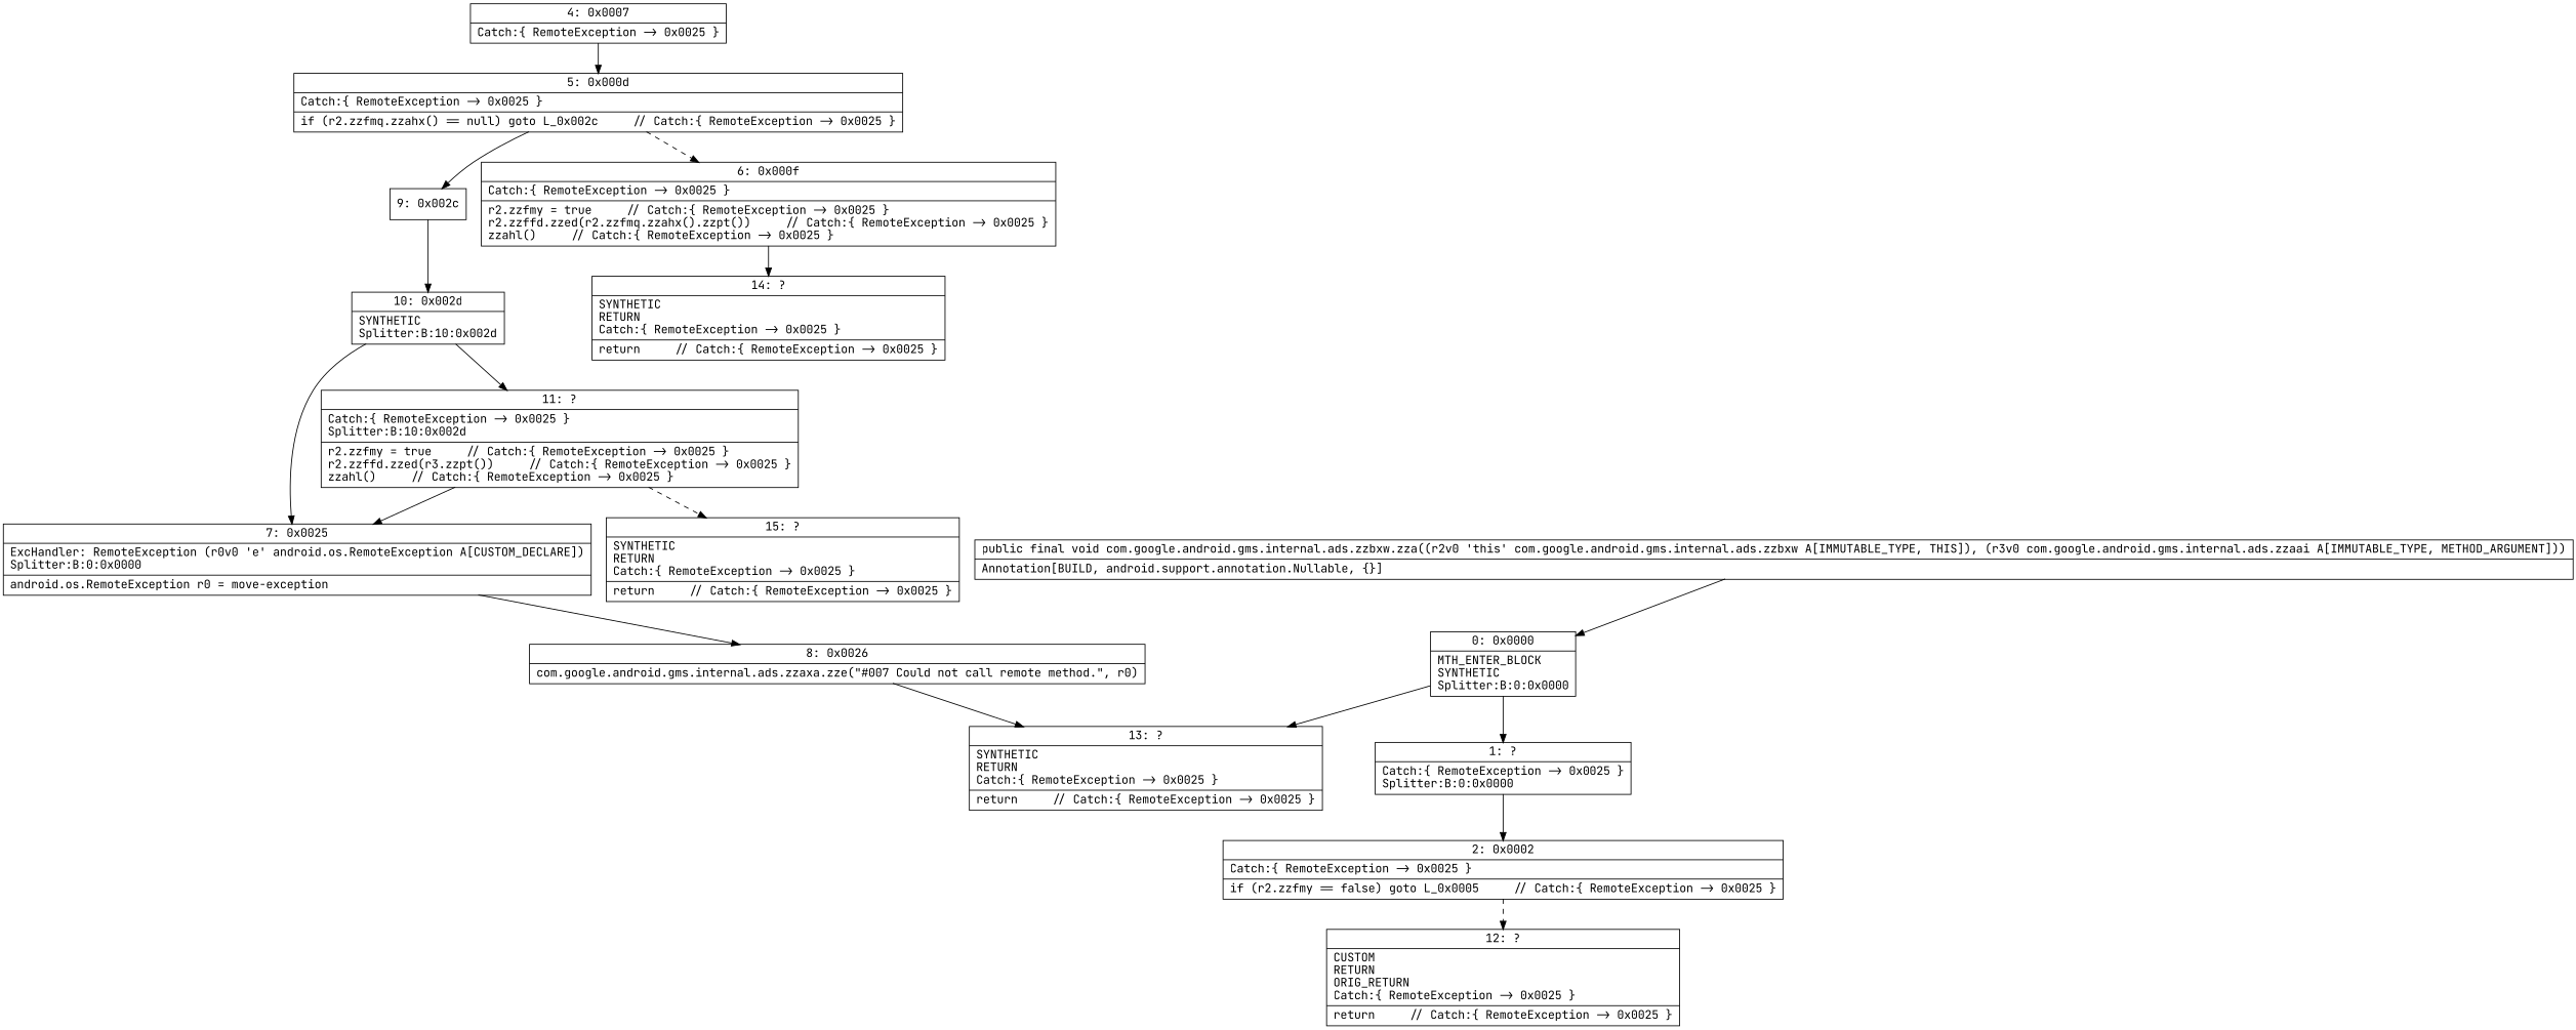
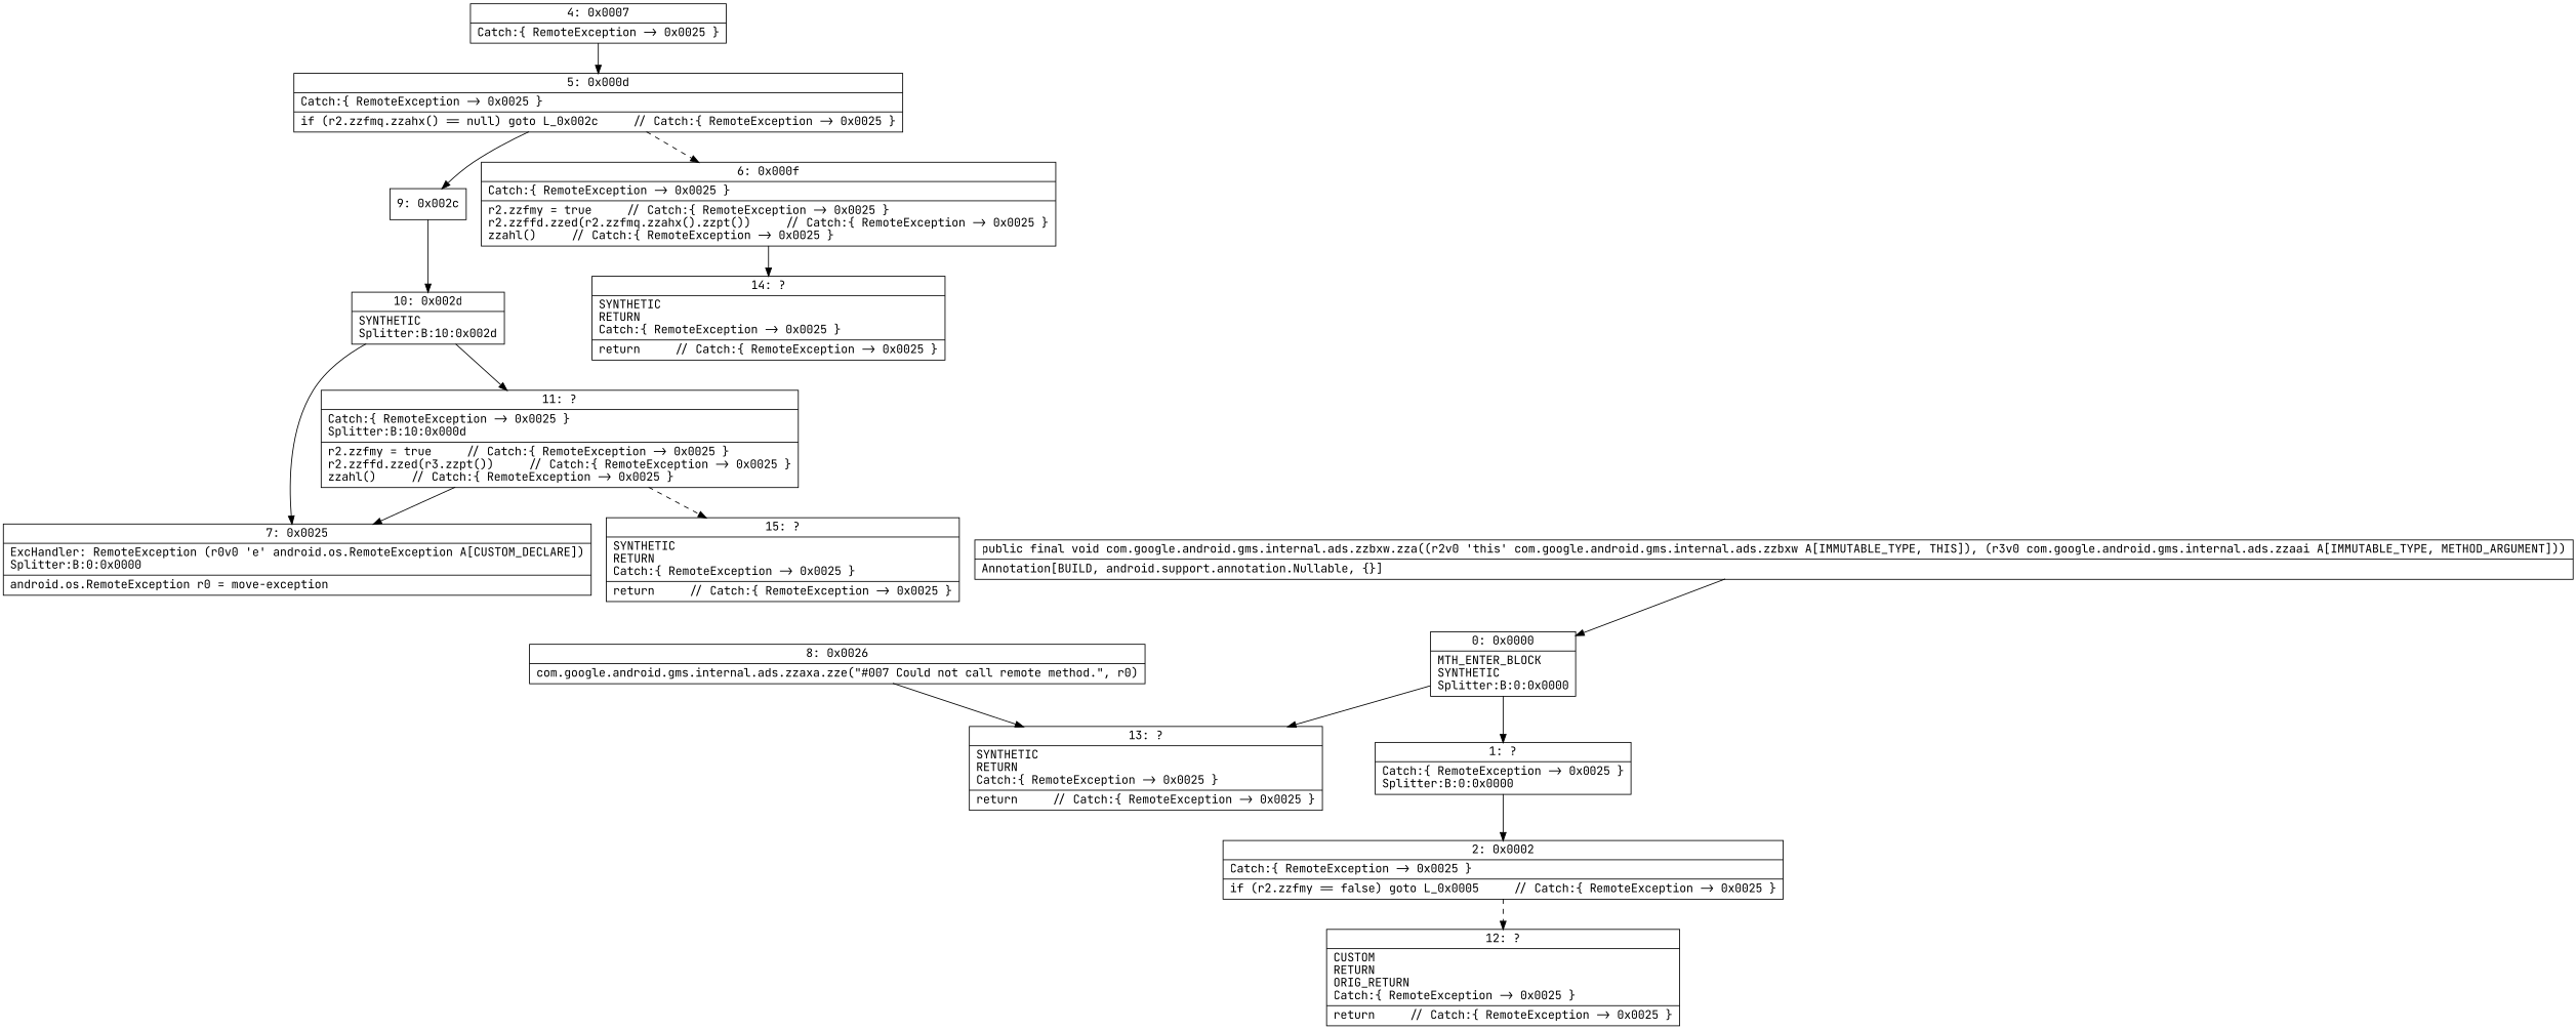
  digraph {
    fontname="JetBrains Mono"
    node [fontname="JetBrains Mono" shape=record]
    edge [fontname="JetBrains Mono"]
    n1 [label="{0\:\ 0x0000|MTH_ENTER_BLOCK\lSYNTHETIC\lSplitter:B:0:0x0000\l}"]
    n2 [label="{1\:\ ?|Catch:\{ RemoteException \-\> 0x0025 \}\lSplitter:B:0:0x0000\l}"]
    n3 [label="{13\:\ ?|SYNTHETIC\lRETURN\lCatch:\{ RemoteException \-\> 0x0025 \}\l|return     \/\/ Catch:\{ RemoteException \-\> 0x0025 \}\l}"]
    n4 [label="{2\:\ 0x0002|Catch:\{ RemoteException \-\> 0x0025 \}\l|if (r2.zzfmy == false) goto L_0x0005     \/\/ Catch:\{ RemoteException \-\> 0x0025 \}\l}"]
    n5 [label="{7\:\ 0x0025|ExcHandler: RemoteException (r0v0 'e' android.os.RemoteException A[CUSTOM_DECLARE])\lSplitter:B:0:0x0000\l|android.os.RemoteException r0 = move\-exception\l}"]
    n6 [label="{8\:\ 0x0026|com.google.android.gms.internal.ads.zzaxa.zze(\"#007 Could not call remote method.\", r0)\l}"]
    n7 [label="{12\:\ ?|CUSTOM\lRETURN\lORIG_RETURN\lCatch:\{ RemoteException \-\> 0x0025 \}\l|return     \/\/ Catch:\{ RemoteException \-\> 0x0025 \}\l}"]
    n8 [label="{4\:\ 0x0007|Catch:\{ RemoteException \-\> 0x0025 \}\l}"]
    n9 [label="{5\:\ 0x000d|Catch:\{ RemoteException \-\> 0x0025 \}\l|if (r2.zzfmq.zzahx() == null) goto L_0x002c     \/\/ Catch:\{ RemoteException \-\> 0x0025 \}\l}"]
    n10 [label="{9\:\ 0x002c}"]
    n11 [label="{10\:\ 0x002d|SYNTHETIC\lSplitter:B:10:0x002d\l}"]
    n12 [label="{6\:\ 0x000f|Catch:\{ RemoteException \-\> 0x0025 \}\l|r2.zzfmy = true     \/\/ Catch:\{ RemoteException \-\> 0x0025 \}\lr2.zzffd.zzed(r2.zzfmq.zzahx().zzpt())     \/\/ Catch:\{ RemoteException \-\> 0x0025 \}\lzzahl()     \/\/ Catch:\{ RemoteException \-\> 0x0025 \}\l}"]
    n13 [label="{14\:\ ?|SYNTHETIC\lRETURN\lCatch:\{ RemoteException \-\> 0x0025 \}\l|return     \/\/ Catch:\{ RemoteException \-\> 0x0025 \}\l}"]
-   n14 [label="{11\:\ ?|Catch:\{ RemoteException \-\> 0x0025 \}\lSplitter:B:10:0x002d\l|r2.zzfmy = true     \/\/ Catch:\{ RemoteException \-\> 0x0025 \}\lr2.zzffd.zzed(r3.zzpt())     \/\/ Catch:\{ RemoteException \-\> 0x0025 \}\lzzahl()     \/\/ Catch:\{ RemoteException \-\> 0x0025 \}\l}"]
+   n14 [label="{11\:\ ?|Catch:\{ RemoteException \-\> 0x0025 \}\lSplitter:B:10:0x000d\l|r2.zzfmy = true     \/\/ Catch:\{ RemoteException \-\> 0x0025 \}\lr2.zzffd.zzed(r3.zzpt())     \/\/ Catch:\{ RemoteException \-\> 0x0025 \}\lzzahl()     \/\/ Catch:\{ RemoteException \-\> 0x0025 \}\l}"]
    n15 [label="{15\:\ ?|SYNTHETIC\lRETURN\lCatch:\{ RemoteException \-\> 0x0025 \}\l|return     \/\/ Catch:\{ RemoteException \-\> 0x0025 \}\l}"]
    n16 [label="{public final void com.google.android.gms.internal.ads.zzbxw.zza((r2v0 'this' com.google.android.gms.internal.ads.zzbxw A[IMMUTABLE_TYPE, THIS]), (r3v0 com.google.android.gms.internal.ads.zzaai A[IMMUTABLE_TYPE, METHOD_ARGUMENT]))  | Annotation[BUILD, android.support.annotation.Nullable, \{\}]\l}"]
    n1 -> n2
    n1 -> n3
    n2 -> n4
    n4 -> n7 [style=dashed]
-   n5 -> n6
    n6 -> n3
    n8 -> n9
    n9 -> n10
    n9 -> n12 [style=dashed]
    n10 -> n11
    n11 -> n5
    n11 -> n14
    n12 -> n13
    n14 -> n5
    n14 -> n15 [style=dashed]
    n16 -> n1
  }
